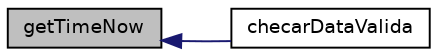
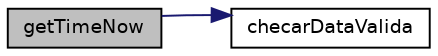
  digraph {
    rankdir=LR
    node [color=black fontname=Helvetica fontsize=10 shape=record style=filled]
    n1 [fillcolor=grey75 fontcolor=black height=0.2 label=getTimeNow width=0.4]
    n2 [fillcolor=white height=0.2 label=checarDataValida width=0.4]
-   n1 -> n2 [color=midnightblue dir=back fontname=Helvetica fontsize=10 labelfontname=Helvetica labelfontsize=10 style=solid]
+   n2 -> n1 [color=midnightblue dir=back fontname=Helvetica fontsize=10 labelfontname=Helvetica labelfontsize=10 style=solid]
  }
